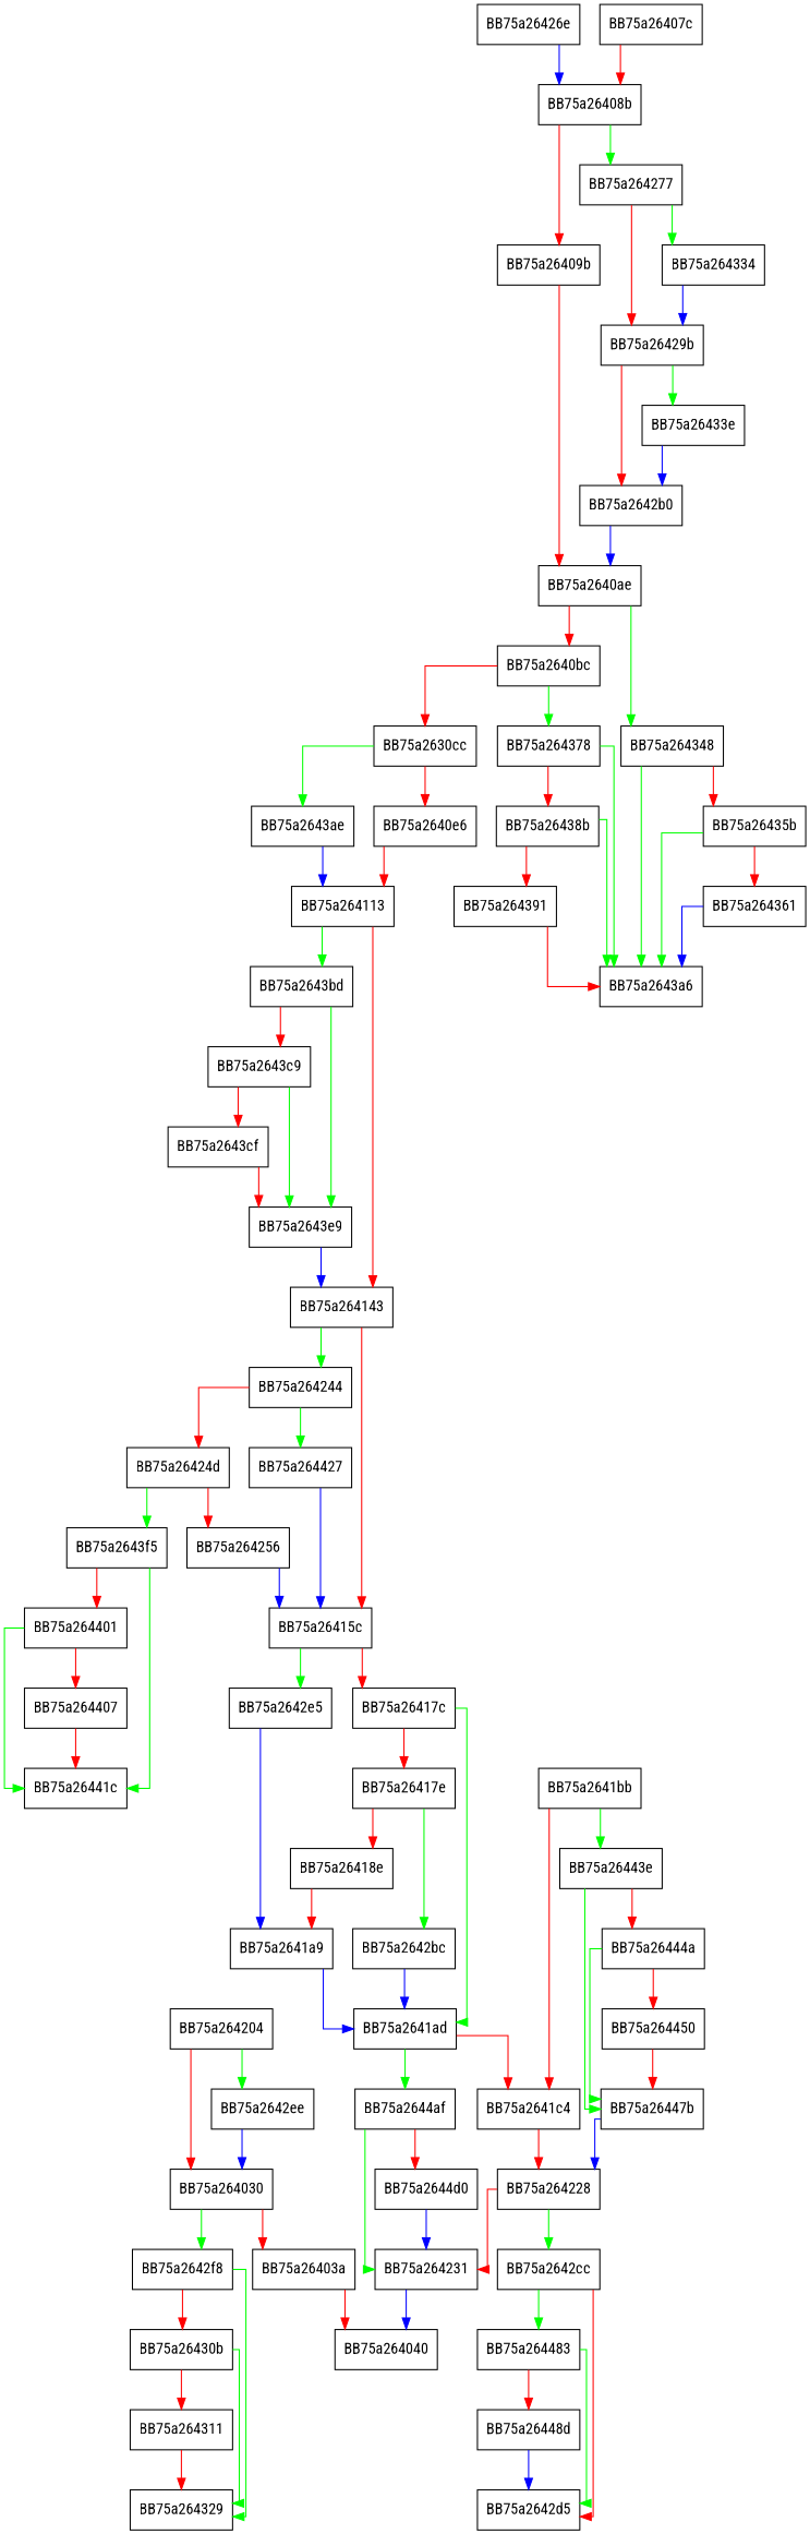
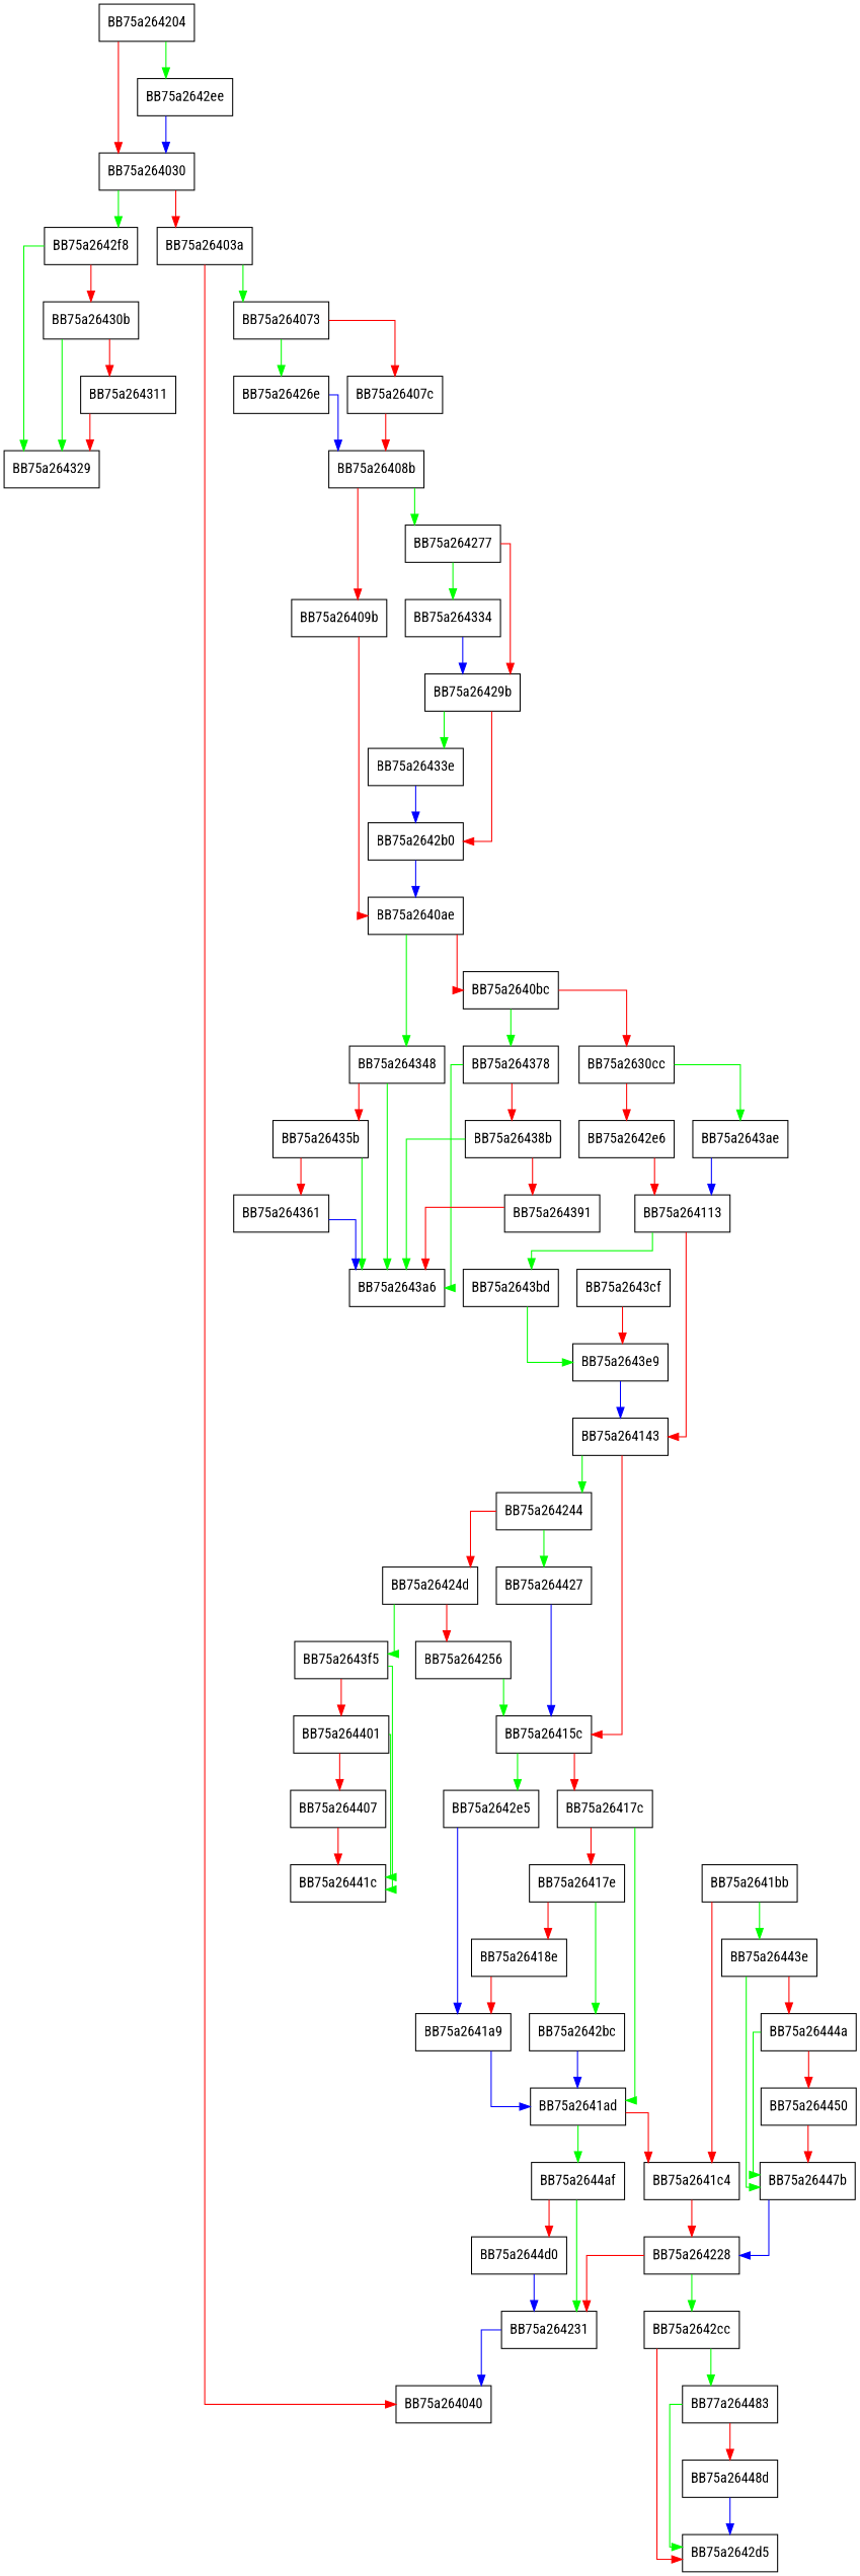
  digraph {
    fontname="Roboto Condensed"
    splines=ortho
    node [fontname="Roboto Condensed" shape=box]
    edge [color=red fontname="Roboto Condensed"]
    n1 [label=BB75a264204]
    BB75a2642ee
    BB75a264030
    BB75a2642f8
    BB75a26403a
    BB75a264329
    BB75a26430b
+   BB75a264073
    BB75a264040
    BB75a264311
    BB75a26426e
    BB75a26407c
    BB75a26408b
    BB75a264277
    BB75a26409b
    BB75a264334
    BB75a26429b
    BB75a2640ae
    BB75a26433e
    BB75a2642b0
    BB75a264348
    BB75a2640bc
    BB75a2643a6
    BB75a26435b
    BB75a264378
    n26 [label=BB75a2630cc]
    BB75a264361
    BB75a26438b
    BB75a2643ae
-   BB75a2640e6
+   BB75a2640e6 [label=BB75a2642e6]
    BB75a264391
    BB75a264113
    BB75a2643bd
    BB75a264143
    BB75a2643e9
-   BB75a2643c9
    BB75a264244
    BB75a26415c
    BB75a2643cf
    BB75a264427
    BB75a26424d
    BB75a2642e5
    BB75a26417c
    BB75a2643f5
    BB75a264256
    BB75a2641a9
    BB75a2641ad
    BB75a26417e
    BB75a2644af
    BB75a2641c4
    BB75a2642bc
    BB75a26418e
    BB75a264231
    BB75a2644d0
    BB75a2641bb
    BB75a26443e
    BB75a26447b
    BB75a26444a
    BB75a264228
    BB75a264450
    BB75a2642cc
-   BB75a264483
+   BB75a264483 [label=BB77a264483]
    BB75a2642d5
    BB75a26448d
    BB75a26441c
    BB75a264401
    BB75a264407
    n1 -> BB75a2642ee [color=green]
    n1 -> BB75a264030
    BB75a2642ee -> BB75a264030 [color=blue]
    BB75a264030 -> BB75a2642f8 [color=green]
    BB75a264030 -> BB75a26403a
    BB75a2642f8 -> BB75a264329 [color=green]
    BB75a2642f8 -> BB75a26430b
+   BB75a26403a -> BB75a264073 [color=green]
    BB75a26403a -> BB75a264040
    BB75a26430b -> BB75a264329 [color=green]
    BB75a26430b -> BB75a264311
+   BB75a264073 -> BB75a26426e [color=green]
+   BB75a264073 -> BB75a26407c
    BB75a264311 -> BB75a264329
    BB75a26426e -> BB75a26408b [color=blue]
    BB75a26407c -> BB75a26408b
    BB75a26408b -> BB75a264277 [color=green]
    BB75a26408b -> BB75a26409b
    BB75a264277 -> BB75a264334 [color=green]
    BB75a264277 -> BB75a26429b
    BB75a26409b -> BB75a2640ae
    BB75a264334 -> BB75a26429b [color=blue]
    BB75a26429b -> BB75a26433e [color=green]
    BB75a26429b -> BB75a2642b0
    BB75a2640ae -> BB75a264348 [color=green]
    BB75a2640ae -> BB75a2640bc
    BB75a26433e -> BB75a2642b0 [color=blue]
    BB75a2642b0 -> BB75a2640ae [color=blue]
    BB75a264348 -> BB75a2643a6 [color=green]
    BB75a264348 -> BB75a26435b
    BB75a2640bc -> BB75a264378 [color=green]
    BB75a2640bc -> n26
    BB75a26435b -> BB75a2643a6 [color=green]
    BB75a26435b -> BB75a264361
    BB75a264378 -> BB75a2643a6 [color=green]
    BB75a264378 -> BB75a26438b
    n26 -> BB75a2643ae [color=green]
    n26 -> BB75a2640e6
    BB75a264361 -> BB75a2643a6 [color=blue]
    BB75a26438b -> BB75a2643a6 [color=green]
    BB75a26438b -> BB75a264391
    BB75a2643ae -> BB75a264113 [color=blue]
    BB75a2640e6 -> BB75a264113
    BB75a264391 -> BB75a2643a6
    BB75a264113 -> BB75a2643bd [color=green]
    BB75a264113 -> BB75a264143
    BB75a2643bd -> BB75a2643e9 [color=green]
-   BB75a2643bd -> BB75a2643c9
    BB75a264143 -> BB75a264244 [color=green]
    BB75a264143 -> BB75a26415c
    BB75a2643e9 -> BB75a264143 [color=blue]
-   BB75a2643c9 -> BB75a2643e9 [color=green]
-   BB75a2643c9 -> BB75a2643cf
    BB75a264244 -> BB75a264427 [color=green]
    BB75a264244 -> BB75a26424d
    BB75a26415c -> BB75a2642e5 [color=green]
    BB75a26415c -> BB75a26417c
    BB75a2643cf -> BB75a2643e9
    BB75a264427 -> BB75a26415c [color=blue]
    BB75a26424d -> BB75a2643f5 [color=green]
    BB75a26424d -> BB75a264256
    BB75a2642e5 -> BB75a2641a9 [color=blue]
    BB75a26417c -> BB75a2641ad [color=green]
    BB75a26417c -> BB75a26417e
    BB75a2643f5 -> BB75a26441c [color=green]
    BB75a2643f5 -> BB75a264401
-   BB75a264256 -> BB75a26415c [color=blue]
+   BB75a264256 -> BB75a26415c [color=green]
    BB75a2641a9 -> BB75a2641ad [color=blue]
    BB75a2641ad -> BB75a2644af [color=green]
    BB75a2641ad -> BB75a2641c4
    BB75a26417e -> BB75a2642bc [color=green]
    BB75a26417e -> BB75a26418e
    BB75a2644af -> BB75a264231 [color=green]
    BB75a2644af -> BB75a2644d0
    BB75a2641c4 -> BB75a264228
    BB75a2642bc -> BB75a2641ad [color=blue]
    BB75a26418e -> BB75a2641a9
    BB75a264231 -> BB75a264040 [color=blue]
    BB75a2644d0 -> BB75a264231 [color=blue]
    BB75a2641bb -> BB75a2641c4
    BB75a2641bb -> BB75a26443e [color=green]
    BB75a26443e -> BB75a26447b [color=green]
    BB75a26443e -> BB75a26444a
    BB75a26447b -> BB75a264228 [color=blue]
    BB75a26444a -> BB75a26447b [color=green]
    BB75a26444a -> BB75a264450
    BB75a264228 -> BB75a264231
    BB75a264228 -> BB75a2642cc [color=green]
    BB75a264450 -> BB75a26447b
    BB75a2642cc -> BB75a264483 [color=green]
    BB75a2642cc -> BB75a2642d5
    BB75a264483 -> BB75a2642d5 [color=green]
    BB75a264483 -> BB75a26448d
    BB75a26448d -> BB75a2642d5 [color=blue]
    BB75a264401 -> BB75a26441c [color=green]
    BB75a264401 -> BB75a264407
    BB75a264407 -> BB75a26441c
  }
